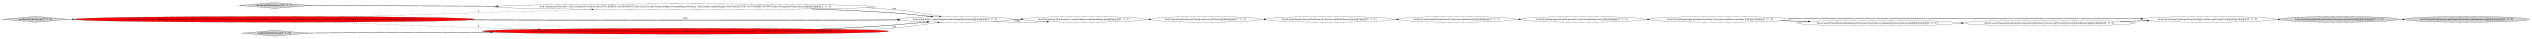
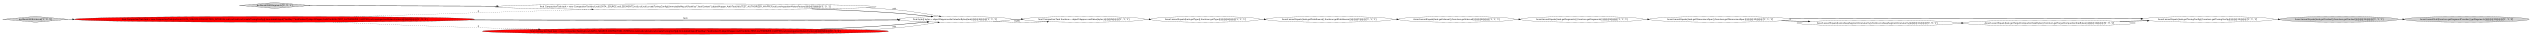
  digraph {
    rankdir=LR
    fontname=Nunito
    node [fillcolor=white shape=ellipse style=filled fontname=Nunito]
    edge [style=bold fontname=Nunito]
    n1 [label="Assert.assertEquals(task.getInterval(),fromJson.getInterval())@@@8@@@['1', '1', '1']"]
    n2 [label="Assert.assertEquals(task.getSegments(),fromJson.getSegments())@@@9@@@['1', '1', '1']"]
    n3 [label="Assert.assertEquals(task.getTargetCompactionSizeBytes(),fromJson.getTargetCompactionSizeBytes())@@@12@@@['0', '0', '1']"]
    n4 [label="Assert.assertEquals(task.getTuningConfig(),fromJson.getTuningConfig())@@@13@@@['1', '1', '1']"]
    n5 [label="Assert.assertEquals(task.isKeepSegmentGranularity(),fromJson.isKeepSegmentGranularity())@@@11@@@['0', '0', '1']"]
    n6 [label="Assert.assertEquals(task.getDimensionsSpec(),fromJson.getDimensionsSpec())@@@10@@@['1', '1', '1']"]
    n7 [fillcolor=lightgray label="testSerdeWithSegments['0', '0', '1']" shape=diamond]
    n8 [label="final CompactionTask task = new CompactionTask(null,null,DATA_SOURCE,null,SEGMENTS,null,null,null,createTuningConfig(),ImmutableMap.of(\"testKey\",\"testContext\"),objectMapper,AuthTestUtils.TEST_AUTHORIZER_MAPPER,null,rowIngestionMetersFactory)@@@3@@@['0', '0', '1']"]
    n9 [label="Assert.assertEquals(task.getDataSource(),fromJson.getDataSource())@@@7@@@['1', '1', '1']"]
    n10 [fillcolor=lightgray label="Assert.assertEquals(task.getContext(),fromJson.getContext())@@@14@@@['1', '1', '1']"]
    n11 [fillcolor=lightgray label="Assert.assertNull(fromJson.getSegmentProvider().getSegments())@@@13@@@['1', '1', '0']"]
    n12 [label="Assert.assertEquals(task.getType(),fromJson.getType())@@@6@@@['1', '1', '1']"]
    n13 [fillcolor=red label="final CompactionTask task = new CompactionTask(null,null,DATA_SOURCE,COMPACTION_INTERVAL,null,null,null,null,null,createTuningConfig(),ImmutableMap.of(\"testKey\",\"testContext\"),objectMapper,AuthTestUtils.TEST_AUTHORIZER_MAPPER,null,rowIngestionMetersFactory)@@@3@@@['0', '1', '0']"]
    n14 [label="final byte(( bytes = objectMapper.writeValueAsBytes(task)@@@4@@@['1', '1', '1']"]
    n15 [fillcolor=lightgray label="testSerdeWithInterval['1', '0', '0']" shape=diamond]
    n16 [fillcolor=red label="final CompactionTask task = new CompactionTask(null,null,DATA_SOURCE,COMPACTION_INTERVAL,null,null,null,null,createTuningConfig(),ImmutableMap.of(\"testKey\",\"testContext\"),objectMapper,AuthTestUtils.TEST_AUTHORIZER_MAPPER,null,rowIngestionMetersFactory)@@@3@@@['1', '0', '0']"]
-   n17 [fillcolor=lightgray label="testSerdeWithInterval['0', '1', '0']" shape=diamond]
    n18 [label="final CompactionTask fromJson = objectMapper.readValue(bytes,)@@@5@@@['1', '1', '1']"]
    n1 -> n2
    n2 -> n6
    n3 -> n4
    n4 -> n10
    n5 -> n3
    n6 -> n4
    n6 -> n5
    n7 -> n8
    n8 -> n14 [label=task style=solid]
    n8 -> n14
    n9 -> n1
    n10 -> n11
    n12 -> n9
    n13 -> n14
    n13 -> n14 [label=task style=solid]
    n14 -> n18
    n14 -> n18 [label=bytes style=solid]
    n15 -> n16
    n16 -> n8 [label=0 style=dashed]
    n16 -> n13 [label=0 style=dashed]
    n16 -> n14 [label=task style=solid]
    n16 -> n14
-   n17 -> n13
    n18 -> n12
  }
